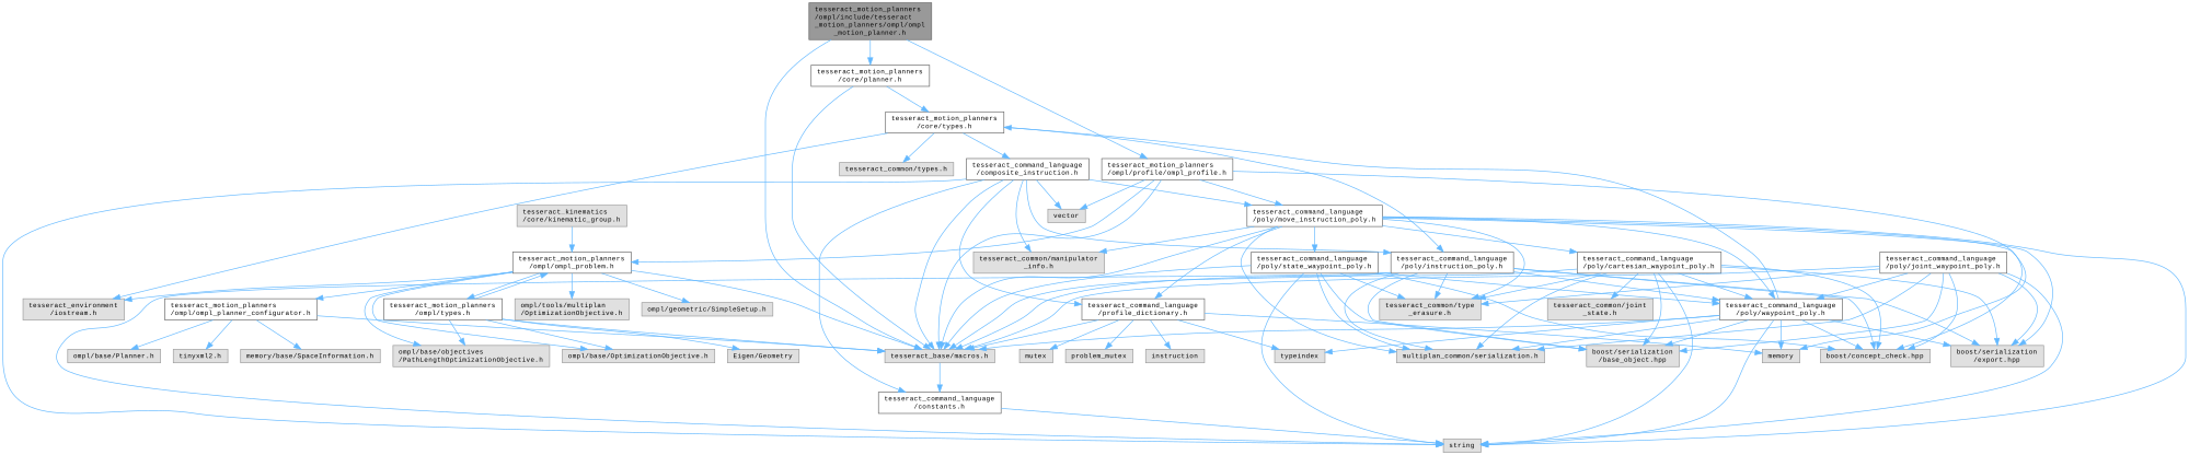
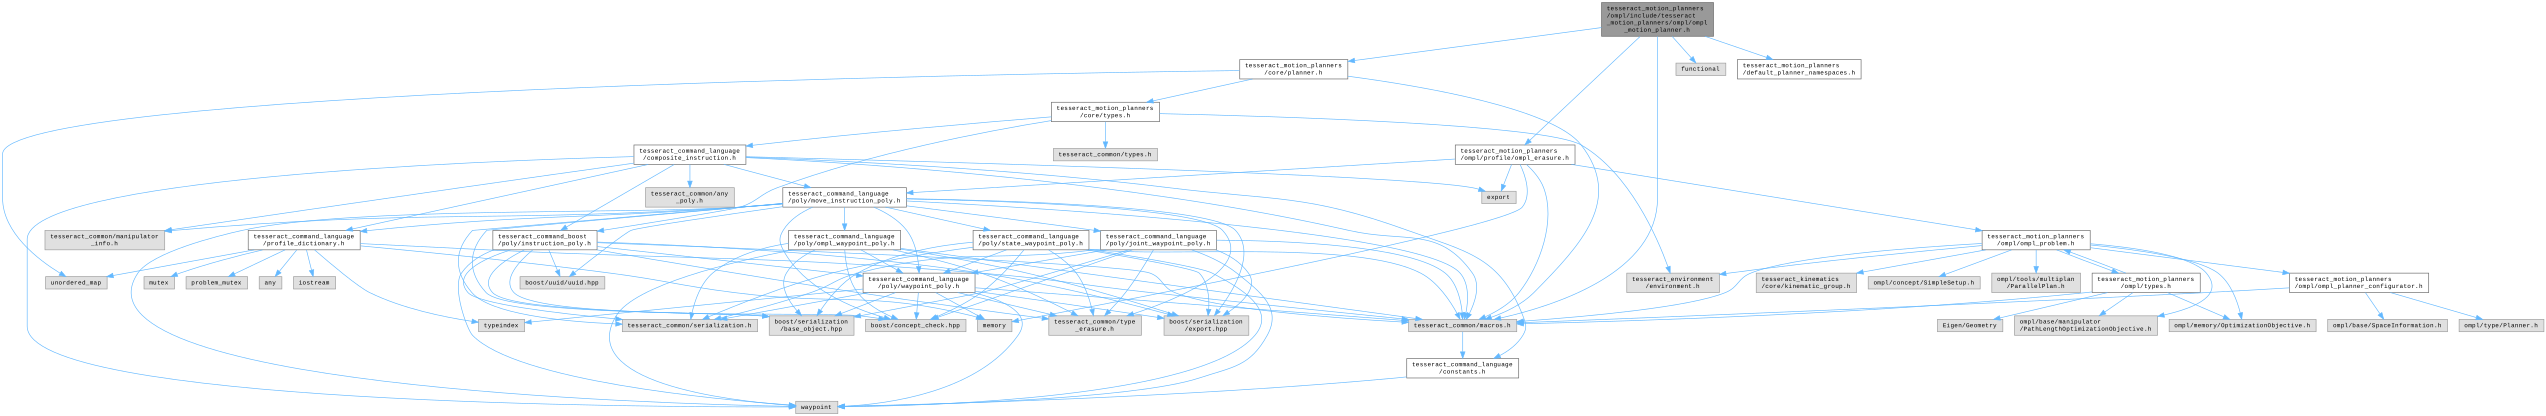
  digraph {
    fontname="Liberation Mono"
    node [color=grey60 fillcolor="#E0E0E0" fontname="Liberation Mono" fontsize=10 shape=box style=filled]
    edge [color=steelblue1 fontname="Liberation Mono" fontsize=10 labelfontname=Helvetica labelfontsize=10 style=solid]
    n1 [color=gray40 fillcolor=grey60 fontcolor=black height=0.2 label="tesseract_motion_planners\l/ompl/include/tesseract\l_motion_planners/ompl/ompl\l_motion_planner.h" width=0.4]
-   n2 [height=0.2 label="tesseract_base/macros.h" width=0.4]
+   n2 [height=0.2 label="tesseract_common/macros.h" width=0.4]
+   n3 [height=0.2 label=functional width=0.4]
+   n4 [color=grey40 fillcolor=white height=0.2 label="tesseract_motion_planners\l/default_planner_namespaces.h" width=0.4]
    n5 [color=grey40 fillcolor=white height=0.2 label="tesseract_motion_planners\l/core/planner.h" width=0.4]
-   n6 [color=grey40 fillcolor=white height=0.2 label="tesseract_motion_planners\l/ompl/profile/ompl_profile.h" width=0.4]
+   n6 [color=grey40 fillcolor=white height=0.2 label="tesseract_motion_planners\l/ompl/profile/ompl_erasure.h" width=0.4]
    n7 [color=grey40 fillcolor=white height=0.2 label="tesseract_command_language\l/constants.h" width=0.4]
+   n8 [height=0.2 label=unordered_map width=0.4]
    n9 [color=grey40 fillcolor=white height=0.2 label="tesseract_motion_planners\l/core/types.h" width=0.4]
    n10 [height=0.2 label=memory width=0.4]
-   n11 [height=0.2 label=vector width=0.4]
+   n11 [height=0.2 label=export width=0.4]
    n12 [color=grey40 fillcolor=white height=0.2 label="tesseract_command_language\l/poly/move_instruction_poly.h" width=0.4]
    n13 [color=grey40 fillcolor=white height=0.2 label="tesseract_motion_planners\l/ompl/ompl_problem.h" width=0.4]
-   n14 [height=0.2 label="tesseract_environment\l/iostream.h" width=0.4]
+   n14 [height=0.2 label="tesseract_environment\l/environment.h" width=0.4]
    n15 [height=0.2 label="tesseract_common/types.h" width=0.4]
-   n16 [color=grey40 fillcolor=white height=0.2 label="tesseract_command_language\l/poly/instruction_poly.h" width=0.4]
+   n16 [color=grey40 fillcolor=white height=0.2 label="tesseract_command_boost\l/poly/instruction_poly.h" width=0.4]
    n17 [color=grey40 fillcolor=white height=0.2 label="tesseract_command_language\l/composite_instruction.h" width=0.4]
-   n18 [height=0.2 label=string width=0.4]
+   n18 [height=0.2 label=waypoint width=0.4]
    n19 [height=0.2 label="boost/serialization\l/base_object.hpp" width=0.4]
    n20 [height=0.2 label="boost/serialization\l/export.hpp" width=0.4]
    n21 [height=0.2 label="boost/concept_check.hpp" width=0.4]
+   n22 [height=0.2 label="boost/uuid/uuid.hpp" width=0.4]
    n23 [color=grey40 fillcolor=white height=0.2 label="tesseract_command_language\l/poly/waypoint_poly.h" width=0.4]
-   n24 [height=0.2 label="multiplan_common/serialization.h" width=0.4]
+   n24 [height=0.2 label="tesseract_common/serialization.h" width=0.4]
    n25 [height=0.2 label="tesseract_common/type\l_erasure.h" width=0.4]
    n26 [color=grey40 fillcolor=white height=0.2 label="tesseract_command_language\l/profile_dictionary.h" width=0.4]
    n27 [height=0.2 label="tesseract_common/manipulator\l_info.h" width=0.4]
+   n28 [height=0.2 label="tesseract_common/any\l_poly.h" width=0.4]
    n29 [height=0.2 label=typeindex width=0.4]
-   n30 [color=grey40 fillcolor=white height=0.2 label="tesseract_command_language\l/poly/cartesian_waypoint_poly.h" width=0.4]
+   n30 [color=grey40 fillcolor=white height=0.2 label="tesseract_command_language\l/poly/ompl_waypoint_poly.h" width=0.4]
    n31 [color=grey40 fillcolor=white height=0.2 label="tesseract_command_language\l/poly/joint_waypoint_poly.h" width=0.4]
    n32 [color=grey40 fillcolor=white height=0.2 label="tesseract_command_language\l/poly/state_waypoint_poly.h" width=0.4]
-   n34 [height=0.2 label=instruction width=0.4]
+   n33 [height=0.2 label=any width=0.4]
+   n34 [height=0.2 label=iostream width=0.4]
    n35 [height=0.2 label=mutex width=0.4]
    n36 [height=0.2 label=problem_mutex width=0.4]
-   n37 [height=0.2 label="tesseract_common/joint\l_state.h" width=0.4]
-   n38 [height=0.2 label="ompl/geometric/SimpleSetup.h" width=0.4]
-   n39 [height=0.2 label="ompl/base/OptimizationObjective.h" width=0.4]
-   n40 [height=0.2 label="ompl/tools/multiplan\l/OptimizationObjective.h" width=0.4]
-   n41 [height=0.2 label="ompl/base/objectives\l/PathLengthOptimizationObjective.h" width=0.4]
+   n38 [height=0.2 label="ompl/concept/SimpleSetup.h" width=0.4]
+   n39 [height=0.2 label="ompl/memory/OptimizationObjective.h" width=0.4]
+   n40 [height=0.2 label="ompl/tools/multiplan\l/ParallelPlan.h" width=0.4]
+   n41 [height=0.2 label="ompl/base/manipulator\l/PathLengthOptimizationObjective.h" width=0.4]
    n42 [color=grey40 fillcolor=white height=0.2 label="tesseract_motion_planners\l/ompl/ompl_planner_configurator.h" width=0.4]
    n43 [height=0.2 label="tesseract_kinematics\l/core/kinematic_group.h" width=0.4]
    n44 [color=grey40 fillcolor=white height=0.2 label="tesseract_motion_planners\l/ompl/types.h" width=0.4]
-   n45 [height=0.2 label="memory/base/SpaceInformation.h" width=0.4]
-   n46 [height=0.2 label="ompl/base/Planner.h" width=0.4]
-   n47 [height=0.2 label="tinyxml2.h" width=0.4]
+   n45 [height=0.2 label="ompl/base/SpaceInformation.h" width=0.4]
+   n46 [height=0.2 label="ompl/type/Planner.h" width=0.4]
    n48 [height=0.2 label="Eigen/Geometry" width=0.4]
    n1 -> n2
+   n1 -> n3
+   n1 -> n4
    n1 -> n5
    n1 -> n6
    n2 -> n7
    n5 -> n2
+   n5 -> n8
    n5 -> n9
    n6 -> n2
    n6 -> n10
    n6 -> n11
    n6 -> n12
    n6 -> n13
    n7 -> n18
    n9 -> n14
    n9 -> n15
    n9 -> n16
    n9 -> n17
    n12 -> n2
    n12 -> n18
+   n12 -> n19
    n12 -> n20
    n12 -> n21
+   n12 -> n22
    n12 -> n23
    n12 -> n24
    n12 -> n25
    n12 -> n26
    n12 -> n27
    n12 -> n30
+   n12 -> n31
    n12 -> n32
    n13 -> n2
    n13 -> n14
    n13 -> n38
    n13 -> n39
    n13 -> n40
    n13 -> n41
    n13 -> n42
-   n43 -> n13
+   n13 -> n43
    n13 -> n44
    n16 -> n2
    n16 -> n18
    n16 -> n19
    n16 -> n20
    n16 -> n21
+   n16 -> n22
    n16 -> n23
    n16 -> n24
    n16 -> n25
    n17 -> n2
    n17 -> n7
    n17 -> n11
    n17 -> n12
    n17 -> n16
    n17 -> n18
    n17 -> n26
    n17 -> n27
+   n17 -> n28
    n23 -> n2
    n23 -> n10
    n23 -> n18
    n23 -> n19
    n23 -> n20
    n23 -> n21
    n23 -> n24
-   n23 -> n9
+   n23 -> n25
    n23 -> n29
    n26 -> n2
+   n26 -> n8
    n26 -> n10
    n26 -> n29
+   n26 -> n33
    n26 -> n34
    n26 -> n35
    n26 -> n36
    n30 -> n2
    n30 -> n18
    n30 -> n19
    n30 -> n20
    n30 -> n21
    n30 -> n23
    n30 -> n24
    n30 -> n25
-   n30 -> n37
    n31 -> n2
    n31 -> n18
    n31 -> n19
    n31 -> n20
    n31 -> n21
    n31 -> n23
    n31 -> n24
    n31 -> n25
    n32 -> n2
    n32 -> n18
    n32 -> n19
+   n32 -> n20
    n32 -> n21
    n32 -> n23
    n32 -> n24
    n32 -> n25
    n42 -> n2
    n42 -> n45
    n42 -> n46
-   n42 -> n47
    n44 -> n2
    n44 -> n13
    n44 -> n39
    n44 -> n41
    n44 -> n48
  }
